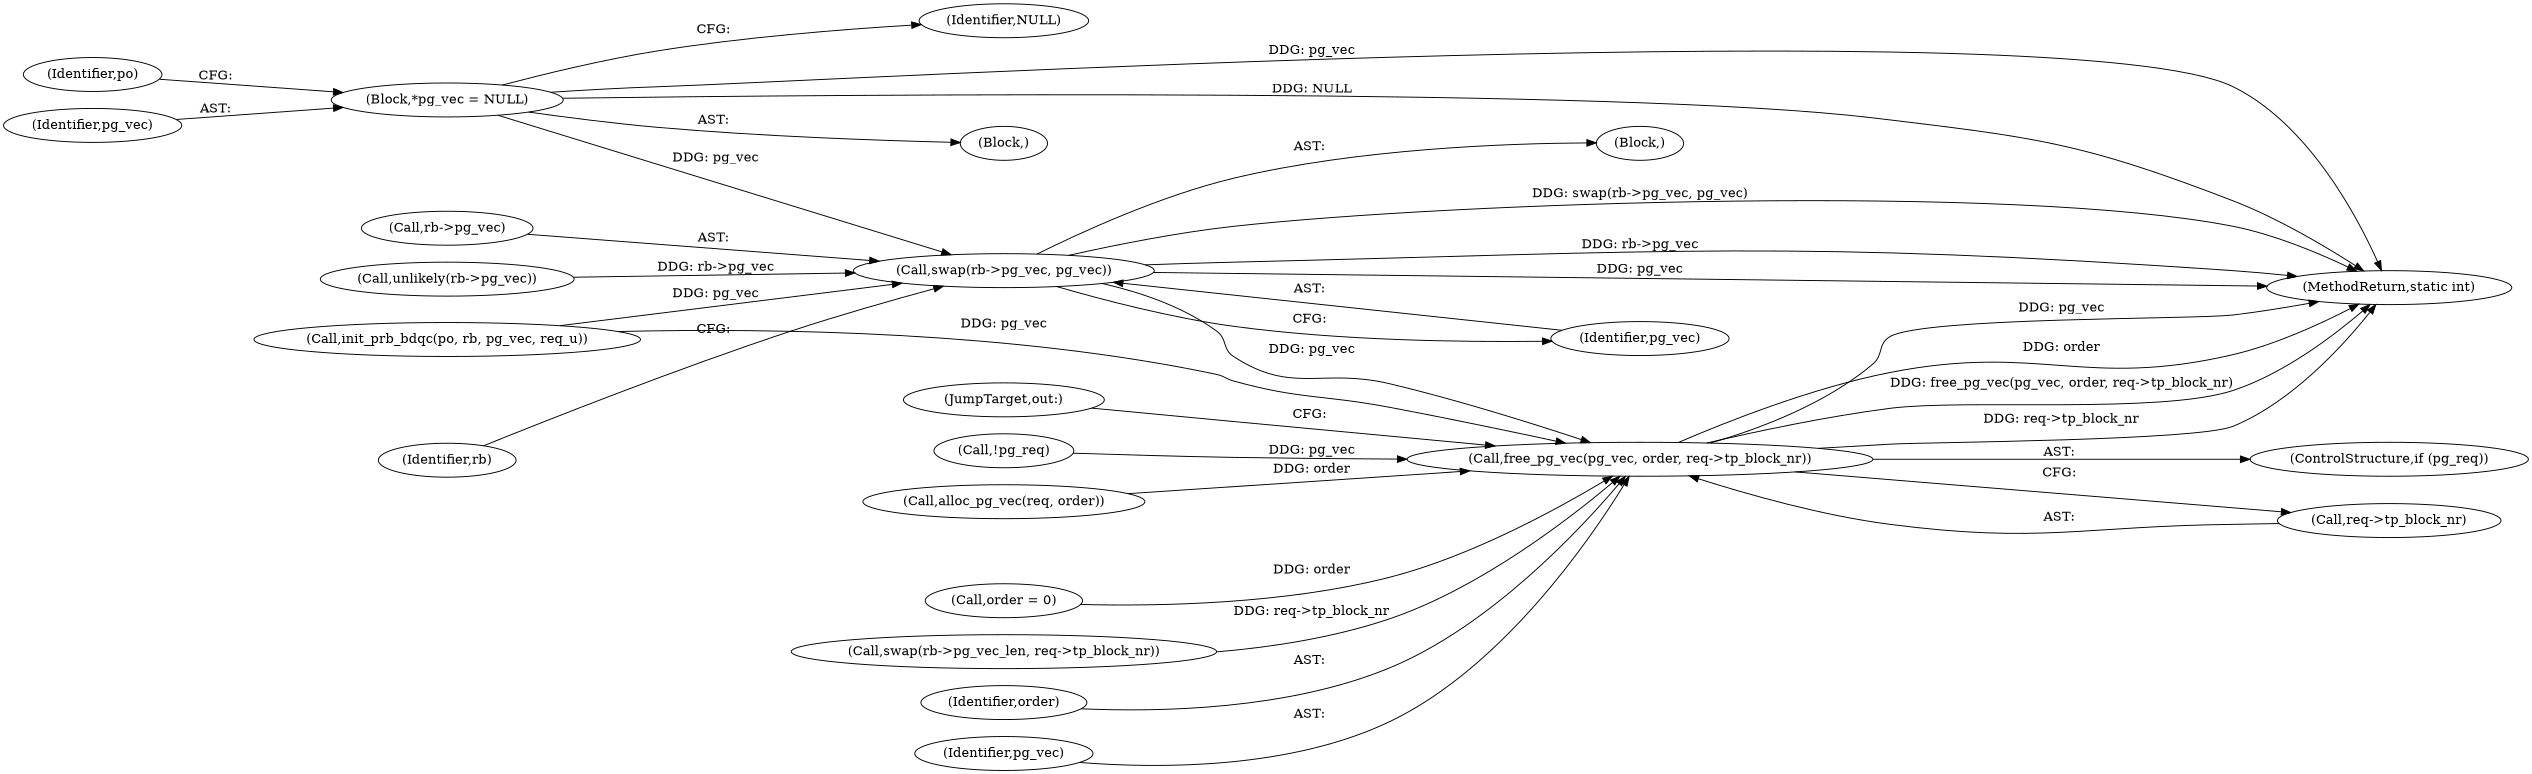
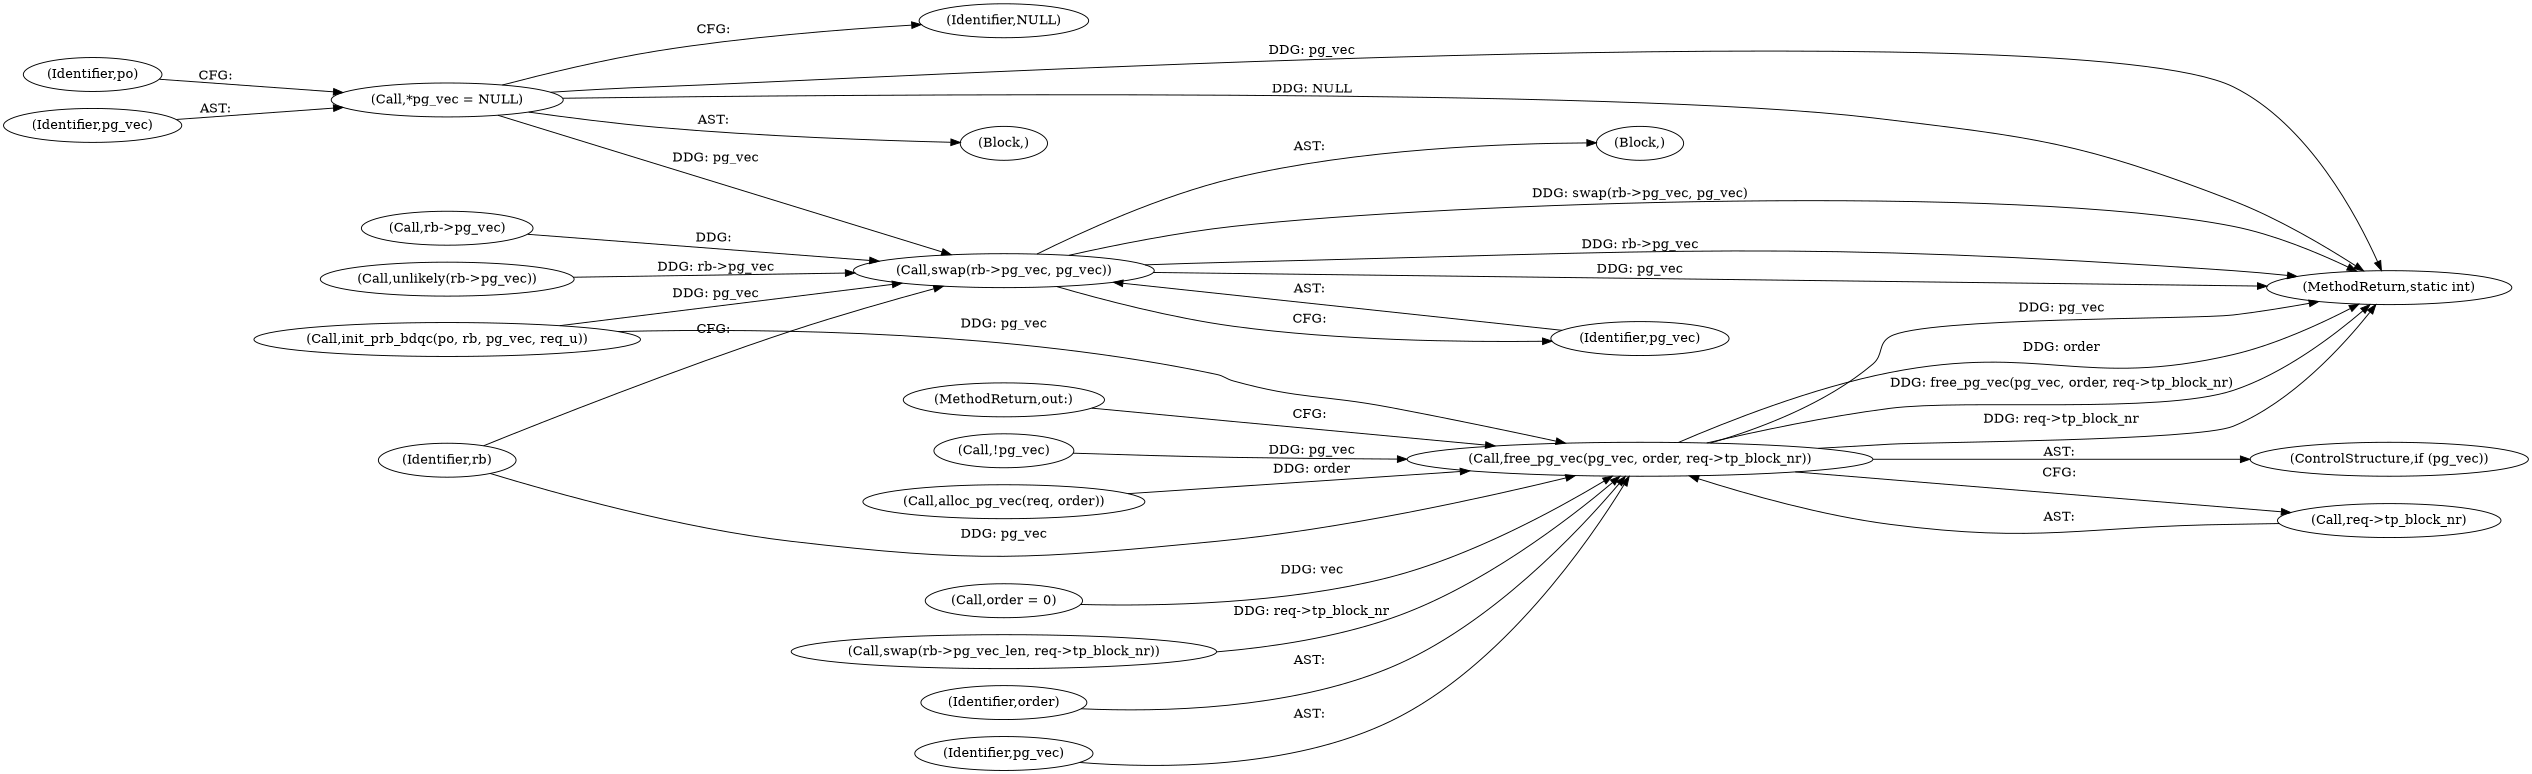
  digraph {
    rankdir=LR
-   n1 [label="(Block,*pg_vec = NULL)"]
+   n1 [label="(Call,*pg_vec = NULL)"]
    n2 [label="(Call,swap(rb->pg_vec, pg_vec))"]
    n3 [label="(Block,)"]
    n4 [label="(MethodReturn,static int)"]
    n5 [label="(Identifier,NULL)"]
    n6 [label="(Call,free_pg_vec(pg_vec, order, req->tp_block_nr))"]
    n7 [label="(Block,)"]
    n8 [label="(Identifier,pg_vec)"]
-   n9 [label="(ControlStructure,if (pg_req))"]
+   n9 [label="(ControlStructure,if (pg_vec))"]
    n10 [label="(Call,req->tp_block_nr)"]
-   n11 [label="(JumpTarget,out:)"]
+   n11 [label="(MethodReturn,out:)"]
    n12 [label="(Call,init_prb_bdqc(po, rb, pg_vec, req_u))"]
    n13 [label="(Call,unlikely(rb->pg_vec))"]
-   n14 [label="(Call,!pg_req)"]
+   n14 [label="(Call,!pg_vec)"]
    n15 [label="(Identifier,po)"]
    n16 [label="(Call,alloc_pg_vec(req, order))"]
    n17 [label="(Identifier,rb)"]
    n18 [label="(Call,order = 0)"]
    n19 [label="(Call,swap(rb->pg_vec_len, req->tp_block_nr))"]
    n20 [label="(Identifier,order)"]
    n21 [label="(Call,rb->pg_vec)"]
    n22 [label="(Identifier,pg_vec)"]
    n23 [label="(Identifier,pg_vec)"]
    n1 -> n2 [label="DDG: pg_vec"]
    n1 -> n3 [label="AST: "]
    n1 -> n4 [label="DDG: pg_vec"]
    n1 -> n4 [label="DDG: NULL"]
    n1 -> n5 [label="CFG: "]
    n2 -> n4 [label="DDG: pg_vec"]
    n2 -> n4 [label="DDG: swap(rb->pg_vec, pg_vec)"]
    n2 -> n4 [label="DDG: rb->pg_vec"]
-   n2 -> n6 [label="DDG: pg_vec"]
+   n17 -> n6 [label="DDG: pg_vec"]
    n2 -> n7 [label="AST: "]
    n2 -> n8 [label="CFG: "]
    n6 -> n4 [label="DDG: pg_vec"]
    n6 -> n4 [label="DDG: order"]
    n6 -> n4 [label="DDG: free_pg_vec(pg_vec, order, req->tp_block_nr)"]
    n6 -> n4 [label="DDG: req->tp_block_nr"]
    n6 -> n9 [label="AST: "]
    n6 -> n10 [label="CFG: "]
    n8 -> n2 [label="AST: "]
    n10 -> n6 [label="AST: "]
    n11 -> n6 [label="CFG: "]
    n12 -> n2 [label="DDG: pg_vec"]
    n12 -> n6 [label="DDG: pg_vec"]
    n13 -> n2 [label="DDG: rb->pg_vec"]
    n14 -> n6 [label="DDG: pg_vec"]
    n15 -> n1 [label="CFG: "]
    n16 -> n6 [label="DDG: order"]
    n17 -> n2 [label="CFG: "]
-   n18 -> n6 [label="DDG: order"]
+   n18 -> n6 [label="DDG: vec"]
    n19 -> n6 [label="DDG: req->tp_block_nr"]
    n20 -> n6 [label="AST: "]
-   n21 -> n2 [label="AST: "]
+   n21 -> n2 [label="DDG: "]
    n22 -> n1 [label="AST: "]
    n23 -> n6 [label="AST: "]
  }
